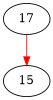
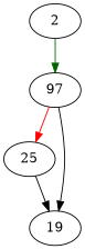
  strict digraph {
-   17
-   15
+   2 [entry=true]
+   17 [label=97]
+   15 [label=25]
+   19
+   2 -> 17 [color=darkgreen cond=true]
    17 -> 15 [color=red cond=false]
+   17 -> 19
+   15 -> 19
  }
